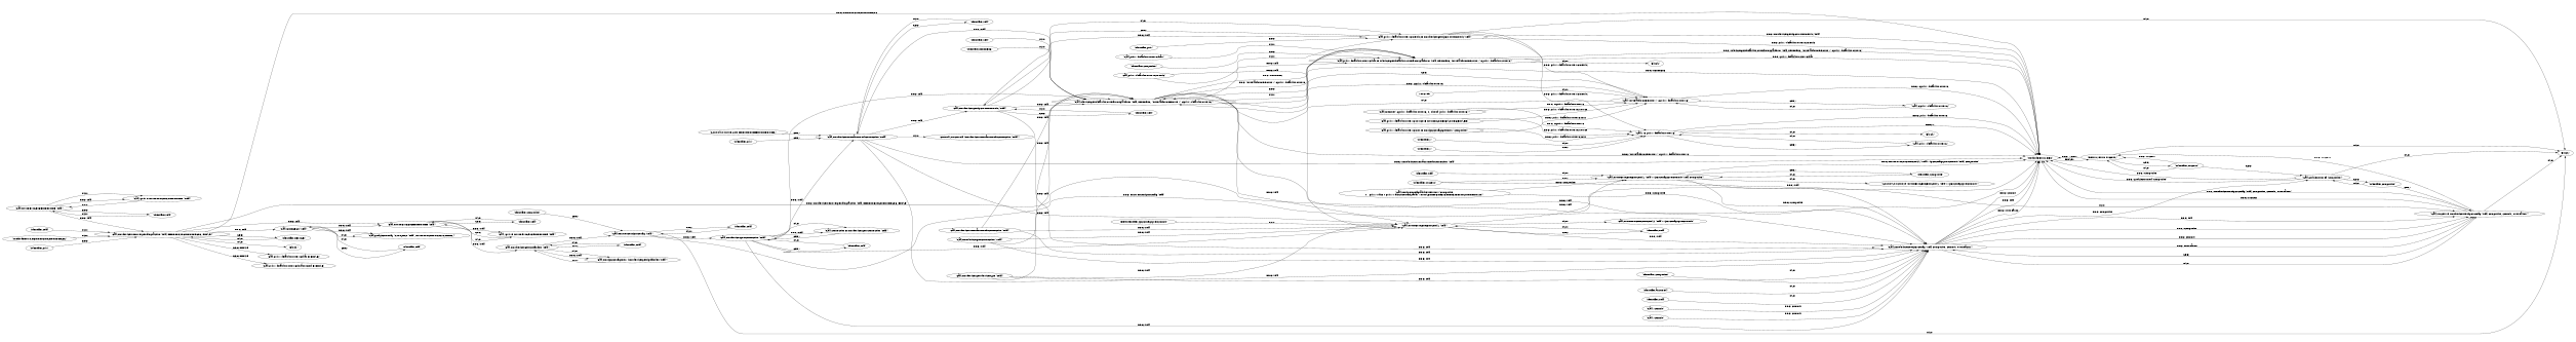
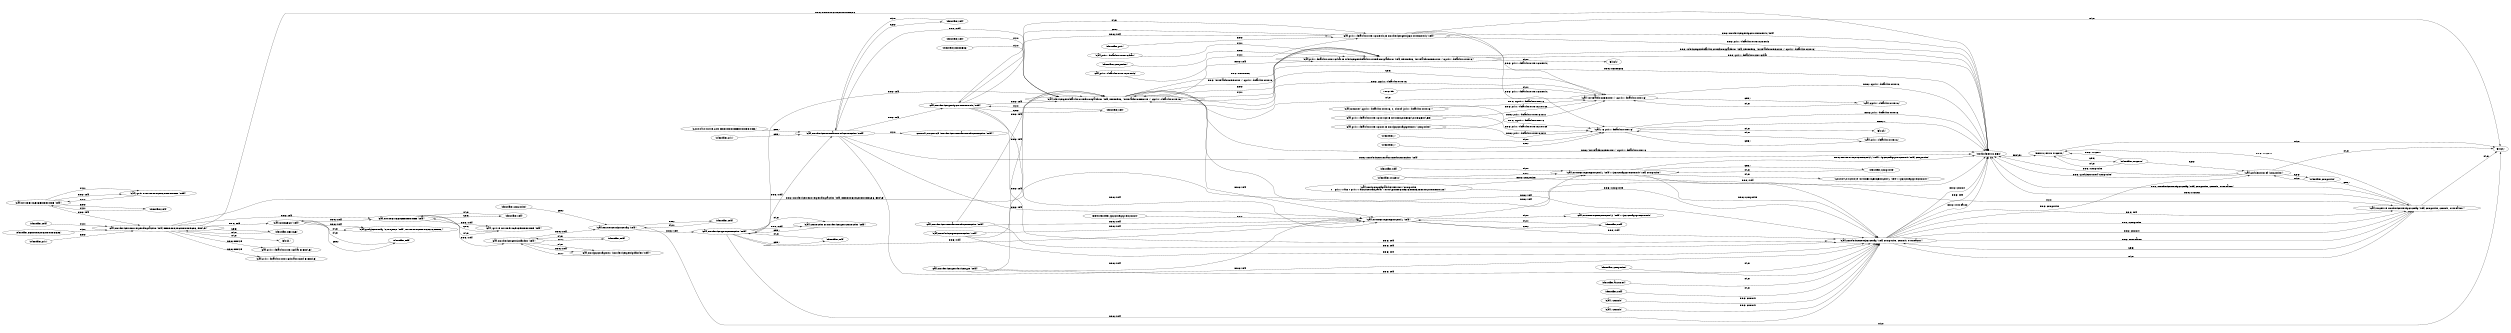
  digraph {
    rankdir=LR
    n1 [label="(Call,nm_device_uses_assumed_connection (self))"]
    n2 [label="(Call,nm_device_get_ip6_route_metric (self))"]
    n3 [label="(Call,_device_get_default_route_from_platform (self, AF_INET6, (NMPlatformIPRoute *) &priv->default_route.v6))"]
    n4 [label="(Call,NM_DEVICE_GET_CLASS (self))"]
    n5 [label="(Call,nm_device_set_ip6_config (self, composite, commit, out_reason))"]
    n6 [label="(ControlStructure,if (nm_device_uses_assumed_connection (self)))"]
    n7 [label="(Identifier,self)"]
    n8 [label="(MethodReturn,RET)"]
    n9 [label="(Call,priv->default_route.v6.metric = nm_device_get_ip6_route_metric (self))"]
    n10 [label="(Identifier,self)"]
    n11 [label="(Call,(NMPlatformIPRoute *) &priv->default_route.v6)"]
    n12 [label="(Call,priv->default_route.v6_has = _device_get_default_route_from_platform (self, AF_INET6, (NMPlatformIPRoute *) &priv->default_route.v6))"]
    n13 [label="(Call,NM_DEVICE_GET_CLASS (self)->ip6_config_pre_commit (self, composite))"]
    n14 [label="(Identifier,self)"]
    n15 [label="(Call,NM_DEVICE_GET_CLASS (self)->ip6_config_pre_commit)"]
    n16 [label="(Call,success = nm_device_set_ip6_config (self, composite, commit, out_reason))"]
    n17 [label="(Call,g_object_unref (composite))"]
    n18 [label="(Return,return success;)"]
    n19 [label="(Call,nm_device_get_connection (self))"]
    n20 [label="(Call,connection = nm_device_get_connection (self))"]
    n21 [label="(Identifier,self)"]
    n22 [label="(Call,ensure_con_ipx_config (self))"]
    n23 [label="(Block,)"]
    n24 [label="(Identifier,self)"]
    n25 [label="(Call,nm_device_get_ip_ifindex (self))"]
    n26 [label="(Identifier,self)"]
    n27 [label="(Call,nm_ip6_config_new (nm_device_get_ip_ifindex (self)))"]
    n28 [label="(Call,NM_DEVICE_GET_PRIVATE (self))"]
    n29 [label="(Call,*priv = NM_DEVICE_GET_PRIVATE (self))"]
    n30 [label="(Identifier,self)"]
    n31 [label="(Call,G_OBJECT (self))"]
    n32 [label="(Call,g_object_notify (G_OBJECT (self), NM_DEVICE_DHCP6_CONFIG))"]
    n33 [label="(Identifier,self)"]
    n34 [label="(Call,nm_device_remove_pending_action (self, PENDING_ACTION_DHCP6, FALSE))"]
    n35 [label="(Identifier,DEVICE)"]
    n36 [label="(Block,)"]
    n37 [label="(Call,priv->default_route.v6_has = FALSE)"]
    n38 [label="(Call,priv->default_route.v6_is_assumed = FALSE)"]
    n39 [label="(Call,NM_DEVICE_GET_PRIVATE (self))"]
    n40 [label="(Call,*priv = NM_DEVICE_GET_PRIVATE (self))"]
    n41 [label="(Identifier,self)"]
    n42 [label="(Call,r = priv->default_route.v6)"]
    n43 [label="(Call,priv->default_route.v6)"]
    n44 [label="(Block,)"]
    n45 [label="(Call,&priv->default_route.v6)"]
    n46 [label="(Block,)"]
    n47 [label="(ControlStructure,if (NM_DEVICE_GET_CLASS (self)->ip6_config_pre_commit))"]
    n48 [label="(Identifier,composite)"]
    n49 [label="(Identifier,composite)"]
    n50 [label="(Identifier,success)"]
    n51 [label="(FieldIdentifier,ip6_config_pre_commit)"]
    n52 [label="(Call,priv->default_route.v6.metric)"]
    n53 [label="(Identifier,self)"]
    n54 [label="(Call,!commit)"]
    n55 [label="(Call,nm_device_get_device_type (self))"]
    n56 [label="(Identifier,composite)"]
    n57 [label="(Identifier,self)"]
    n58 [label="(Call,priv->default_route.v6.source = NM_IP_CONFIG_SOURCE_USER)"]
    n59 [label="(Call,nm_ip6_config_addresses_sort (composite,\n\t    priv->rdisc ? priv->rdisc_use_tempaddr : NM_SETTING_IP6_CONFIG_PRIVACY_UNKNOWN))"]
    n60 [label="(Identifier,r)"]
    n61 [label="(Identifier,self)"]
-   n62 [label="(MethodReturn,PENDING_ACTION_DHCP6)"]
+   n62 [label="(Identifier,PENDING_ACTION_DHCP6)"]
    n63 [label="(Identifier,success)"]
    n64 [label="(Identifier,assumed)"]
    n65 [label="(Identifier,priv)"]
    n66 [label="(Identifier,AF_INET6)"]
    n67 [label="(Identifier,self)"]
    n68 [label="(Call,nm_device_get_connection (self))"]
    n69 [label="(Identifier,composite)"]
    n70 [label="(Call,priv->default_route.v6_has)"]
    n71 [label="(Identifier,priv)"]
    n72 [label="(Call,!commit)"]
    n73 [label="(Identifier,priv)"]
    n74 [label="(Call,memset (&priv->default_route.v6, 0, sizeof (priv->default_route.v6)))"]
    n75 [label="(Identifier,composite)"]
    n76 [label="(Call,nm_device_uses_assumed_connection (self))"]
    n77 [label="(ControlStructure,goto END_ADD_DEFAULT_ROUTE;)"]
    n78 [label="(Call,priv->default_route.v6.mss = nm_ip6_config_get_mss (composite))"]
    n79 [label="(Identifier,r)"]
    1006195
    n1 -> n2 [label="DDG: self"]
    n1 -> n3 [label="DDG: self"]
    n1 -> n4 [label="DDG: self"]
    n1 -> n5 [label="DDG: self"]
    n1 -> n6 [label="AST: "]
    n1 -> n7 [label="CFG: "]
    n1 -> n8 [label="DDG: nm_device_uses_assumed_connection (self)"]
    n2 -> n3 [label="DDG: self"]
-   n52 -> n4 [label="DDG: self"]
+   n2 -> n4 [label="DDG: self"]
    n2 -> n5 [label="DDG: self"]
    n2 -> n9 [label="AST: "]
    n2 -> n9 [label="DDG: self"]
    n2 -> n10 [label="CFG: "]
    n3 -> n4 [label="DDG: self"]
    n3 -> n5 [label="DDG: self"]
    n3 -> n8 [label="DDG: AF_INET6"]
    n3 -> n8 [label="DDG: (NMPlatformIPRoute *) &priv->default_route.v6"]
    n3 -> n11 [label="CFG: "]
    n3 -> n12 [label="AST: "]
    n3 -> n12 [label="DDG: self"]
    n3 -> n12 [label="DDG: AF_INET6"]
    n3 -> n12 [label="DDG: (NMPlatformIPRoute *) &priv->default_route.v6"]
    n4 -> n5 [label="DDG: self"]
    n4 -> n13 [label="DDG: self"]
    n4 -> n14 [label="CFG: "]
    n4 -> n15 [label="AST: "]
    n5 -> n8 [label="DDG: commit"]
    n5 -> n8 [label="DDG: self"]
    n5 -> n8 [label="DDG: out_reason"]
    n5 -> n16 [label="AST: "]
    n5 -> n16 [label="DDG: self"]
    n5 -> n16 [label="DDG: composite"]
    n5 -> n16 [label="DDG: commit"]
    n5 -> n16 [label="DDG: out_reason"]
    n5 -> n17 [label="DDG: composite"]
    n7 -> n1 [label="AST: "]
    n8 -> n18 [label="FALSE: "]
    n9 -> n2 [label="CFG: "]
    n9 -> n8 [label="DDG: priv->default_route.v6.metric"]
    n9 -> n8 [label="DDG: nm_device_get_ip6_route_metric (self)"]
    n9 -> n11 [label="DDG: priv->default_route.v6.metric"]
    n9 -> n23 [label="AST: "]
    n9 -> n42 [label="DDG: priv->default_route.v6.metric"]
    n10 -> n2 [label="AST: "]
    n11 -> n3 [label="AST: "]
    n11 -> n3 [label="DDG: &priv->default_route.v6"]
    n11 -> n8 [label="DDG: &priv->default_route.v6"]
    n11 -> n45 [label="CFG: "]
    n12 -> n3 [label="CFG: "]
    n12 -> n8 [label="DDG: priv->default_route.v6_has"]
    n12 -> n8 [label="DDG: _device_get_default_route_from_platform (self, AF_INET6, (NMPlatformIPRoute *) &priv->default_route.v6)"]
    n12 -> n46 [label="AST: "]
    n13 -> n5 [label="DDG: self"]
    n13 -> n5 [label="DDG: composite"]
    n13 -> n8 [label="DDG: NM_DEVICE_GET_CLASS (self)->ip6_config_pre_commit (self, composite)"]
    n13 -> n47 [label="AST: "]
    n13 -> n48 [label="CFG: "]
    n14 -> n4 [label="AST: "]
    n16 -> n5 [label="CFG: "]
    n16 -> n8 [label="DDG: nm_device_set_ip6_config (self, composite, commit, out_reason)"]
    n16 -> n8 [label="DDG: success"]
    n16 -> n18 [label="DDG: success"]
    n16 -> n23 [label="AST: "]
    n17 -> n8 [label="DDG: composite"]
    n17 -> n8 [label="DDG: g_object_unref (composite)"]
    n17 -> n23 [label="AST: "]
    n17 -> n49 [label="CFG: "]
-   n18 -> n8 [label="DDG: <RET>"]
    n18 -> n23 [label="AST: "]
    n18 -> n50 [label="CFG: "]
    n19 -> n1 [label="DDG: self"]
    n19 -> n3 [label="DDG: self"]
    n19 -> n4 [label="DDG: self"]
    n19 -> n5 [label="DDG: self"]
    n19 -> n20 [label="AST: "]
    n19 -> n20 [label="DDG: self"]
    n19 -> n21 [label="CFG: "]
    n20 -> n19 [label="CFG: "]
    n21 -> n19 [label="AST: "]
-   n22 -> n8 [label="DDG: ensure_con_ipx_config (self)"]
    n22 -> n19 [label="DDG: self"]
    n22 -> n23 [label="AST: "]
    n22 -> n24 [label="CFG: "]
    n24 -> n22 [label="AST: "]
    n25 -> n22 [label="DDG: self"]
    n25 -> n26 [label="CFG: "]
    n25 -> n27 [label="AST: "]
    n25 -> n27 [label="DDG: self"]
    n26 -> n25 [label="AST: "]
    n27 -> n25 [label="CFG: "]
    n28 -> n25 [label="DDG: self"]
    n28 -> n29 [label="AST: "]
    n28 -> n29 [label="DDG: self"]
    n28 -> n30 [label="CFG: "]
    n29 -> n28 [label="CFG: "]
    n30 -> n28 [label="AST: "]
    n31 -> n28 [label="DDG: self"]
    n31 -> n32 [label="AST: "]
    n31 -> n32 [label="DDG: self"]
    n31 -> n33 [label="CFG: "]
    n33 -> n31 [label="AST: "]
    n34 -> n8 [label="DDG: nm_device_remove_pending_action (self, PENDING_ACTION_DHCP6, FALSE)"]
    n34 -> n8 [label="DDG: PENDING_ACTION_DHCP6"]
    n34 -> n28 [label="DDG: self"]
    n34 -> n31 [label="DDG: self"]
    n34 -> n35 [label="CFG: "]
    n34 -> n36 [label="AST: "]
    n34 -> n37 [label="DDG: FALSE"]
    n34 -> n38 [label="DDG: FALSE"]
    n35 -> n34 [label="AST: "]
    n39 -> n34 [label="DDG: self"]
    n39 -> n40 [label="AST: "]
    n39 -> n40 [label="DDG: self"]
    n39 -> n41 [label="CFG: "]
    n40 -> n39 [label="CFG: "]
    n41 -> n39 [label="AST: "]
    n42 -> n8 [label="DDG: r"]
    n42 -> n8 [label="DDG: priv->default_route.v6"]
    n42 -> n43 [label="CFG: "]
    n42 -> n44 [label="AST: "]
    n43 -> n42 [label="AST: "]
    n45 -> n11 [label="AST: "]
    n48 -> n13 [label="AST: "]
    n49 -> n16 [label="CFG: "]
    n49 -> n17 [label="AST: "]
    n50 -> n17 [label="CFG: "]
    n50 -> n18 [label="AST: "]
    n50 -> n18 [label="DDG: success"]
    n51 -> n4 [label="CFG: "]
    n52 -> n9 [label="AST: "]
    n53 -> n3 [label="AST: "]
    n54 -> n5 [label="DDG: commit"]
    n55 -> n3 [label="DDG: self"]
    n55 -> n4 [label="DDG: self"]
    n55 -> n5 [label="DDG: self"]
    n56 -> n5 [label="AST: "]
    n57 -> n13 [label="AST: "]
    n58 -> n11 [label="DDG: priv->default_route.v6.source"]
    n58 -> n42 [label="DDG: priv->default_route.v6.source"]
    n59 -> n5 [label="DDG: composite"]
    n59 -> n13 [label="DDG: composite"]
    n60 -> n42 [label="CFG: "]
    n61 -> n34 [label="AST: "]
    n62 -> n34 [label="AST: "]
    n63 -> n13 [label="CFG: "]
    n63 -> n16 [label="AST: "]
    n64 -> n5 [label="AST: "]
    n65 -> n9 [label="CFG: "]
    n66 -> n3 [label="AST: "]
    n67 -> n5 [label="AST: "]
    n68 -> n3 [label="DDG: self"]
    n68 -> n4 [label="DDG: self"]
    n68 -> n5 [label="DDG: self"]
    n69 -> n22 [label="CFG: "]
    n70 -> n12 [label="AST: "]
    n71 -> n1 [label="CFG: "]
    n72 -> n5 [label="DDG: commit"]
    n73 -> n34 [label="CFG: "]
    n74 -> n11 [label="DDG: &priv->default_route.v6"]
    n74 -> n42 [label="DDG: &priv->default_route.v6"]
    n75 -> n12 [label="CFG: "]
    n76 -> n3 [label="DDG: self"]
    n76 -> n4 [label="DDG: self"]
    n76 -> n5 [label="DDG: self"]
    n77 -> n1 [label="CFG: "]
    n78 -> n11 [label="DDG: priv->default_route.v6.mss"]
    n78 -> n42 [label="DDG: priv->default_route.v6.mss"]
    n79 -> n42 [label="AST: "]
    1006195 -> n11 [label="AST: "]
  }
